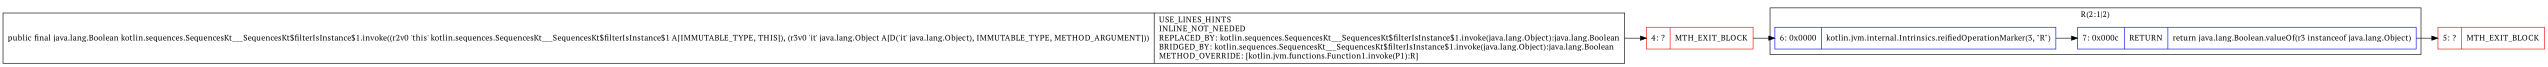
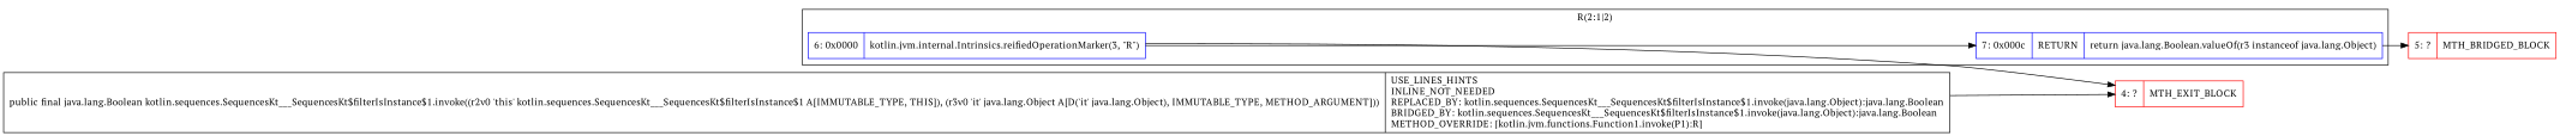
  digraph {
    fontname="PT Serif"
    rankdir=LR
    node [color=blue fontname="PT Serif" shape=record]
    edge [fontname="PT Serif"]
    n1 [label="{6\:\ 0x0000|kotlin.jvm.internal.Intrinsics.reifiedOperationMarker(3, \"R\")\l}"]
    n2 [label="{7\:\ 0x000c|RETURN\l|return java.lang.Boolean.valueOf(r3 instanceof java.lang.Object)\l}"]
-   n3 [color=red label="{5\:\ ?|MTH_EXIT_BLOCK\l}"]
+   n3 [color=red label="{5\:\ ?|MTH_BRIDGED_BLOCK\l}"]
    n4 [color=red label="{4\:\ ?|MTH_EXIT_BLOCK\l}"]
    n5 [label="{public final java.lang.Boolean kotlin.sequences.SequencesKt___SequencesKt$filterIsInstance$1.invoke((r2v0 'this' kotlin.sequences.SequencesKt___SequencesKt$filterIsInstance$1 A[IMMUTABLE_TYPE, THIS]), (r3v0 'it' java.lang.Object A[D('it' java.lang.Object), IMMUTABLE_TYPE, METHOD_ARGUMENT]))  | USE_LINES_HINTS\lINLINE_NOT_NEEDED\lREPLACED_BY: kotlin.sequences.SequencesKt___SequencesKt$filterIsInstance$1.invoke(java.lang.Object):java.lang.Boolean\lBRIDGED_BY: kotlin.sequences.SequencesKt___SequencesKt$filterIsInstance$1.invoke(java.lang.Object):java.lang.Boolean\lMETHOD_OVERRIDE: [kotlin.jvm.functions.Function1.invoke(P1):R]\l}" color=""]
    subgraph cluster_1 {
      label="R(2:1|2)"
      n1
      n2
    }
    n1 -> n2
    n2 -> n3
-   n4 -> n1
+   n1 -> n4
    n5 -> n4
  }
